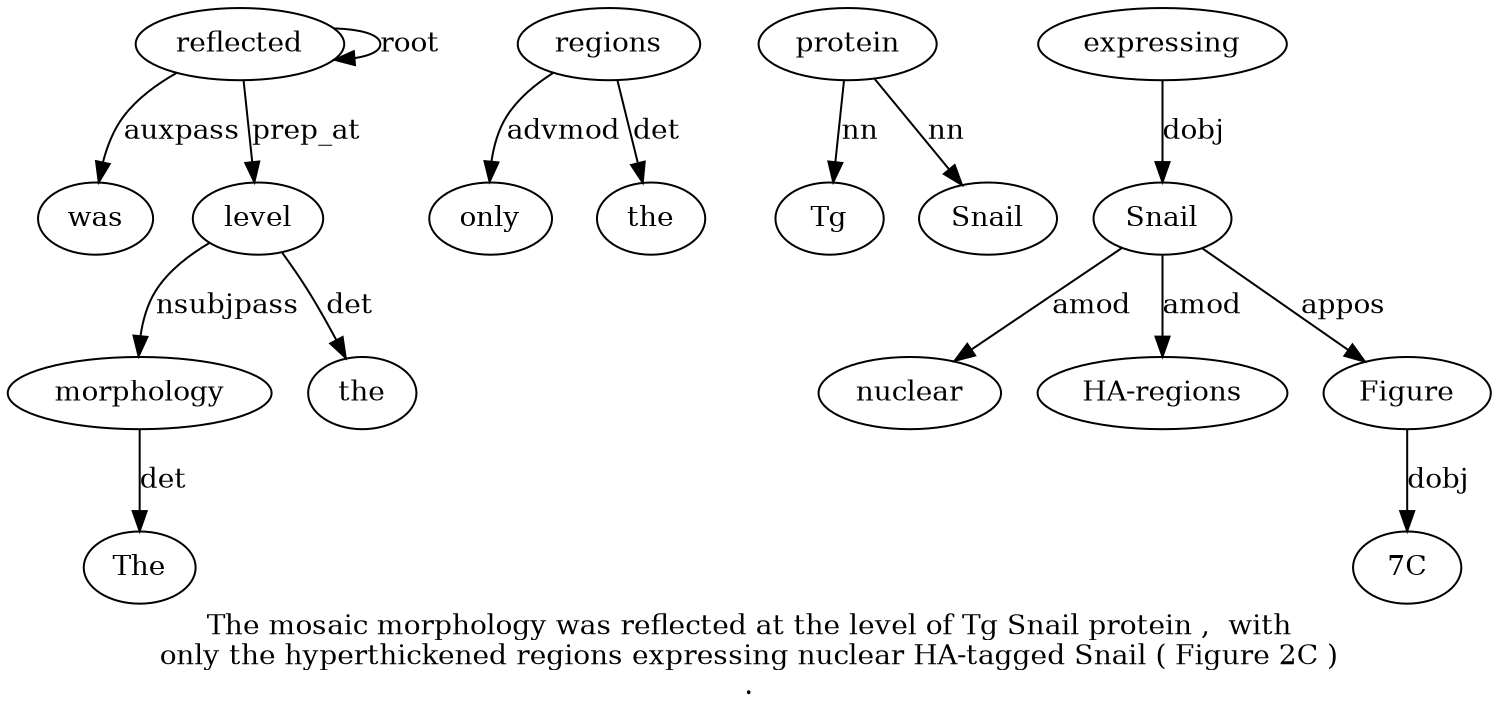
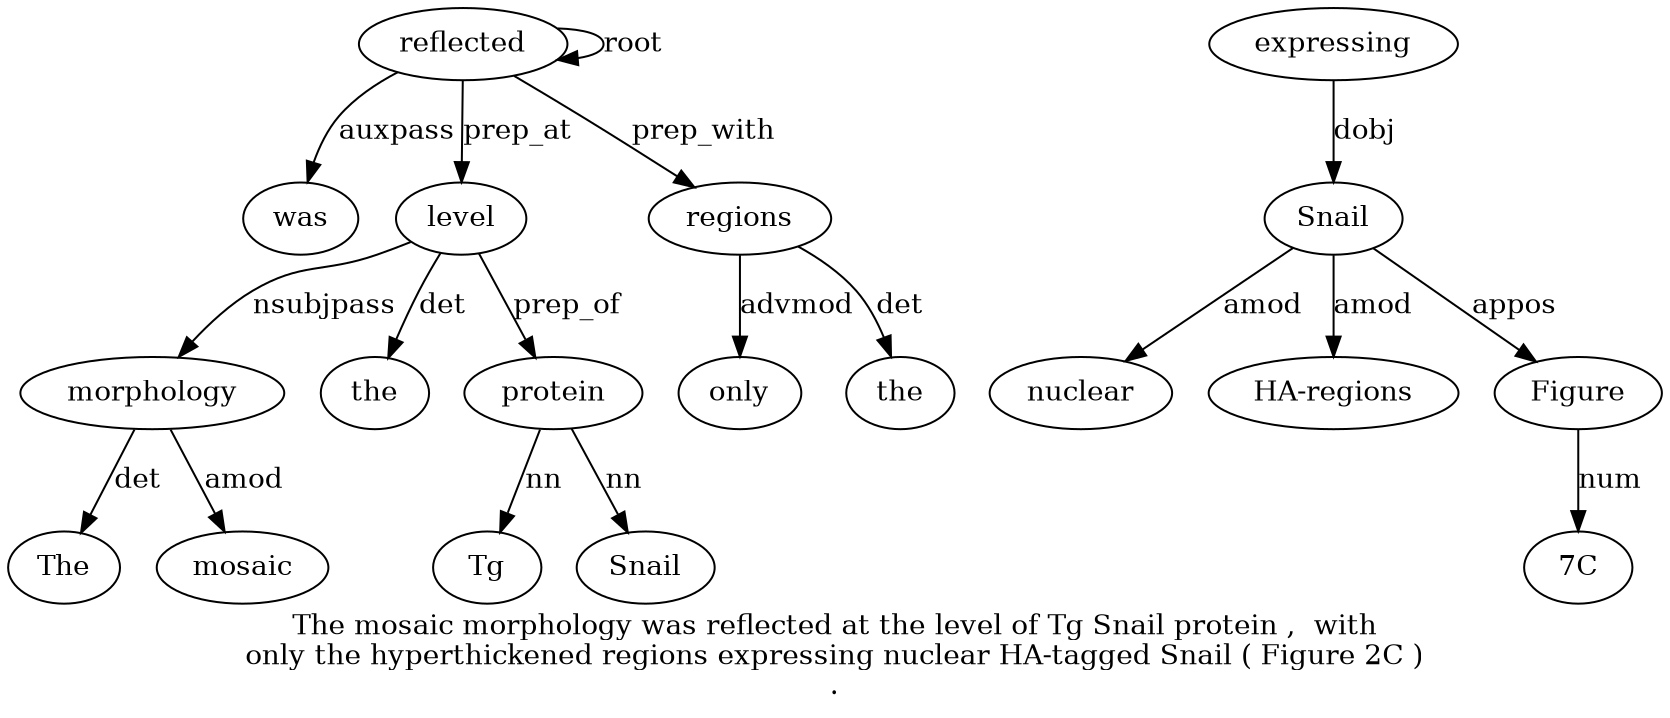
  digraph {
    label="The mosaic morphology was reflected at the level of Tg Snail protein ,  with\nonly the hyperthickened regions expressing nuclear HA-tagged Snail ( Figure 2C )\n."
    node [fillcolor=white style=filled]
    n1 [label=morphology]
    n2 [label=The]
+   n3 [label=mosaic]
    n4 [label=reflected]
    n5 [label=was]
    n6 [label=level]
    n7 [label=regions]
    n8 [label=the]
    n9 [label=protein]
    n10 [label=only]
    n11 [label=the]
    n12 [label=Tg]
    n13 [label=Snail]
    n14 [label=expressing]
    n15 [label=Snail]
    n16 [label=nuclear]
    n17 [label="HA-regions"]
    n18 [label=Figure]
    n19 [label="7C"]
    n1 -> n2 [label=det]
+   n1 -> n3 [label=amod]
    n4 -> n4 [label=root]
    n4 -> n5 [label=auxpass]
    n4 -> n6 [label=prep_at]
+   n4 -> n7 [label=prep_with]
    n6 -> n1 [label=nsubjpass]
    n6 -> n8 [label=det]
+   n6 -> n9 [label=prep_of]
    n7 -> n10 [label=advmod]
    n7 -> n11 [label=det]
    n9 -> n12 [label=nn]
    n9 -> n13 [label=nn]
    n14 -> n15 [label=dobj]
    n15 -> n16 [label=amod]
    n15 -> n17 [label=amod]
    n15 -> n18 [label=appos]
-   n18 -> n19 [label=dobj]
+   n18 -> n19 [label=num]
  }
